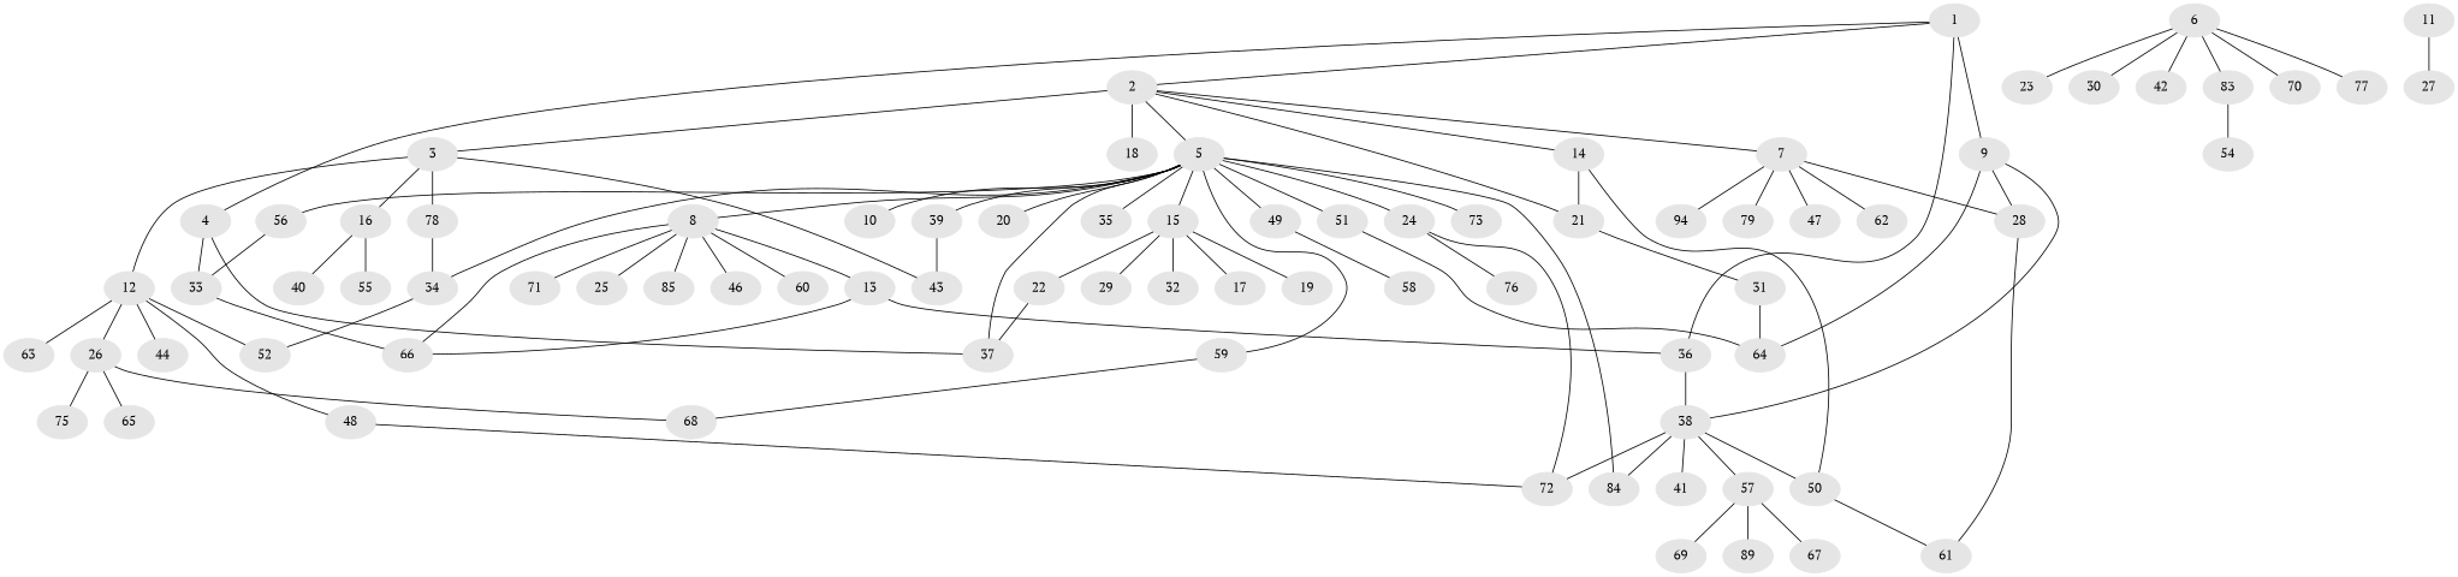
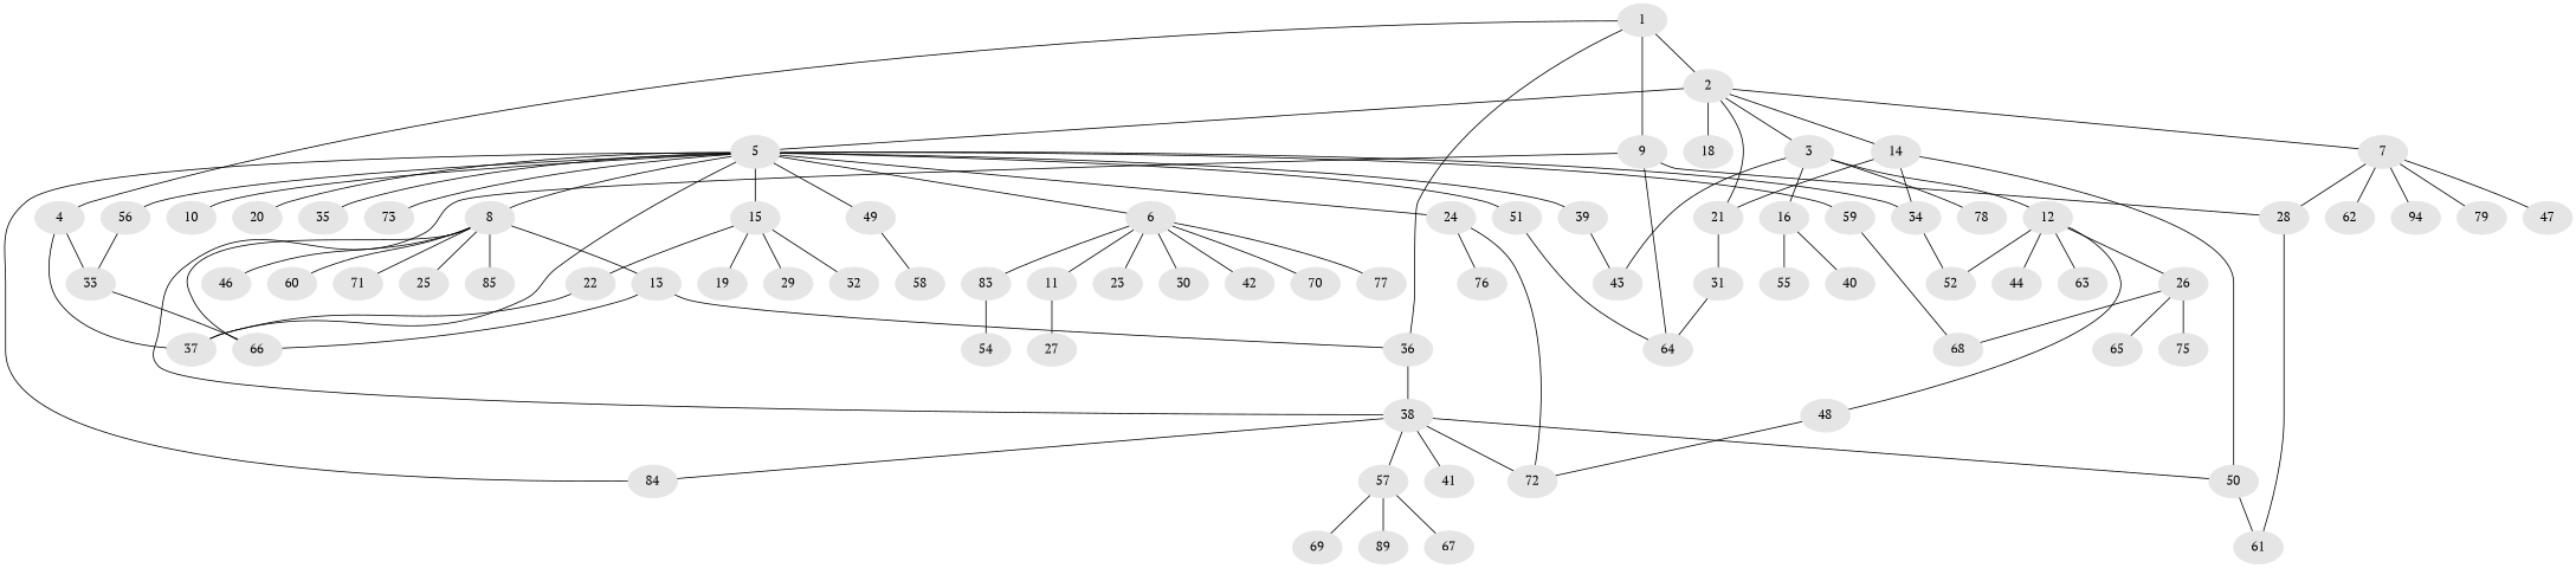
  graph {
    fontname="PT Serif"
    node [color=gray90 fontname="PT Serif" style=filled]
    edge [fontname="PT Serif" weight=1.0]
    1
    2
    4
    9
    36
    3
    5
    7
    14
    18
    21
    33
    37
    28
    38
    64
    12
    16
    43
    78
    6
    8
    10
    15
    20
    24
    34
    35
    39
    49
    51
    56
    59
    73
    n35 [label=84]
    47
    62
    n38 [label=94]
    79
    50
    31
    26
    44
    48
    52
    63
    40
    55
    66
    11
    23
    30
    42
    n54 [label=83]
    70
    77
    13
    25
    n59 [label=85]
    46
    60
    71
-   17
    19
    22
    29
    32
    72
    76
    58
    68
    27
    54
    61
    41
    57
    65
    75
    67
    69
    n81 [label=89]
    1 -- 2
    1 -- 4
    1 -- 9 [weight=3.0]
    1 -- 36
    2 -- 3
    2 -- 5
    2 -- 7
    2 -- 14
    2 -- 18 [weight=6.0]
    2 -- 21
    4 -- 33 [weight=2.0]
    4 -- 37
    9 -- 28
    9 -- 38
    9 -- 64 [weight=2.0]
    36 -- 38
    3 -- 12
    3 -- 16
    3 -- 43
    3 -- 78
    5 -- 37
+   5 -- 6
    5 -- 8
    5 -- 10
    5 -- 15
    5 -- 20
    5 -- 24
    5 -- 34
    5 -- 35
    5 -- 39
    5 -- 49
    5 -- 51
    5 -- 56
    5 -- 59
    5 -- 73
    5 -- n35
    7 -- 28
    7 -- 47
    7 -- 62
    7 -- n38
    7 -- 79
    14 -- 21
-   78 -- 34
+   14 -- 34
    14 -- 50
    21 -- 31
    33 -- 66 [weight=2.0]
    28 -- 61
    38 -- n35
    38 -- 50
    38 -- 72
    38 -- 41
    38 -- 57
    12 -- 26
    12 -- 44
    12 -- 48
    12 -- 52 [weight=3.0]
    12 -- 63
    16 -- 40
    16 -- 55
+   6 -- 11
    6 -- 23
    6 -- 30
    6 -- 42
    6 -- n54
    6 -- 70
    6 -- 77
    8 -- 66
    8 -- 13
    8 -- 25
    8 -- n59
    8 -- 46
    8 -- 60
    8 -- 71
-   15 -- 17
    15 -- 19
    15 -- 22
    15 -- 29
    15 -- 32
    24 -- 72
    24 -- 76
    34 -- 52
    39 -- 43
    49 -- 58
    51 -- 64
    56 -- 33
    59 -- 68
    50 -- 61
    31 -- 64
    26 -- 68
    26 -- 65
    26 -- 75
    48 -- 72
    11 -- 27
    n54 -- 54
    13 -- 36
    13 -- 66
    22 -- 37
    57 -- 67
    57 -- 69
    57 -- n81
  }
